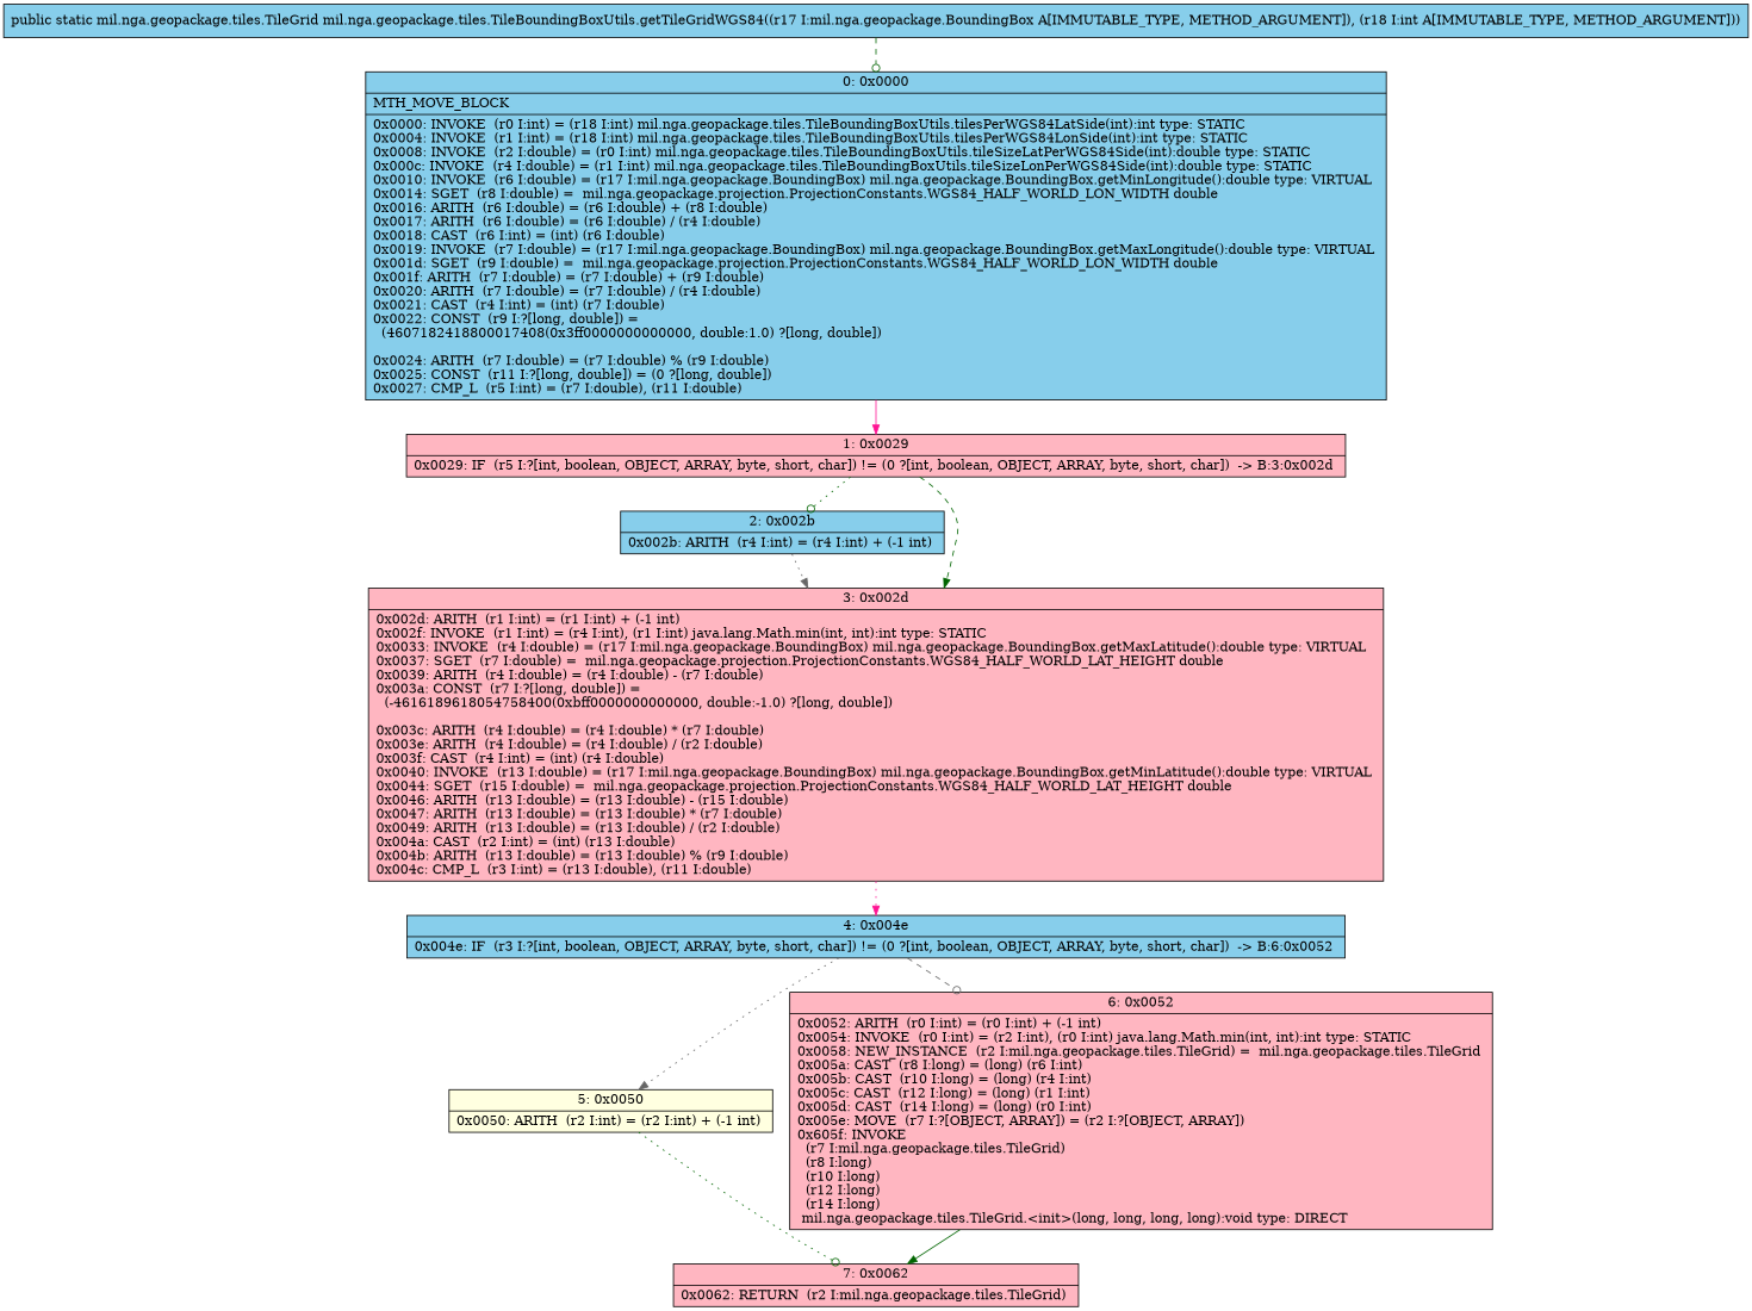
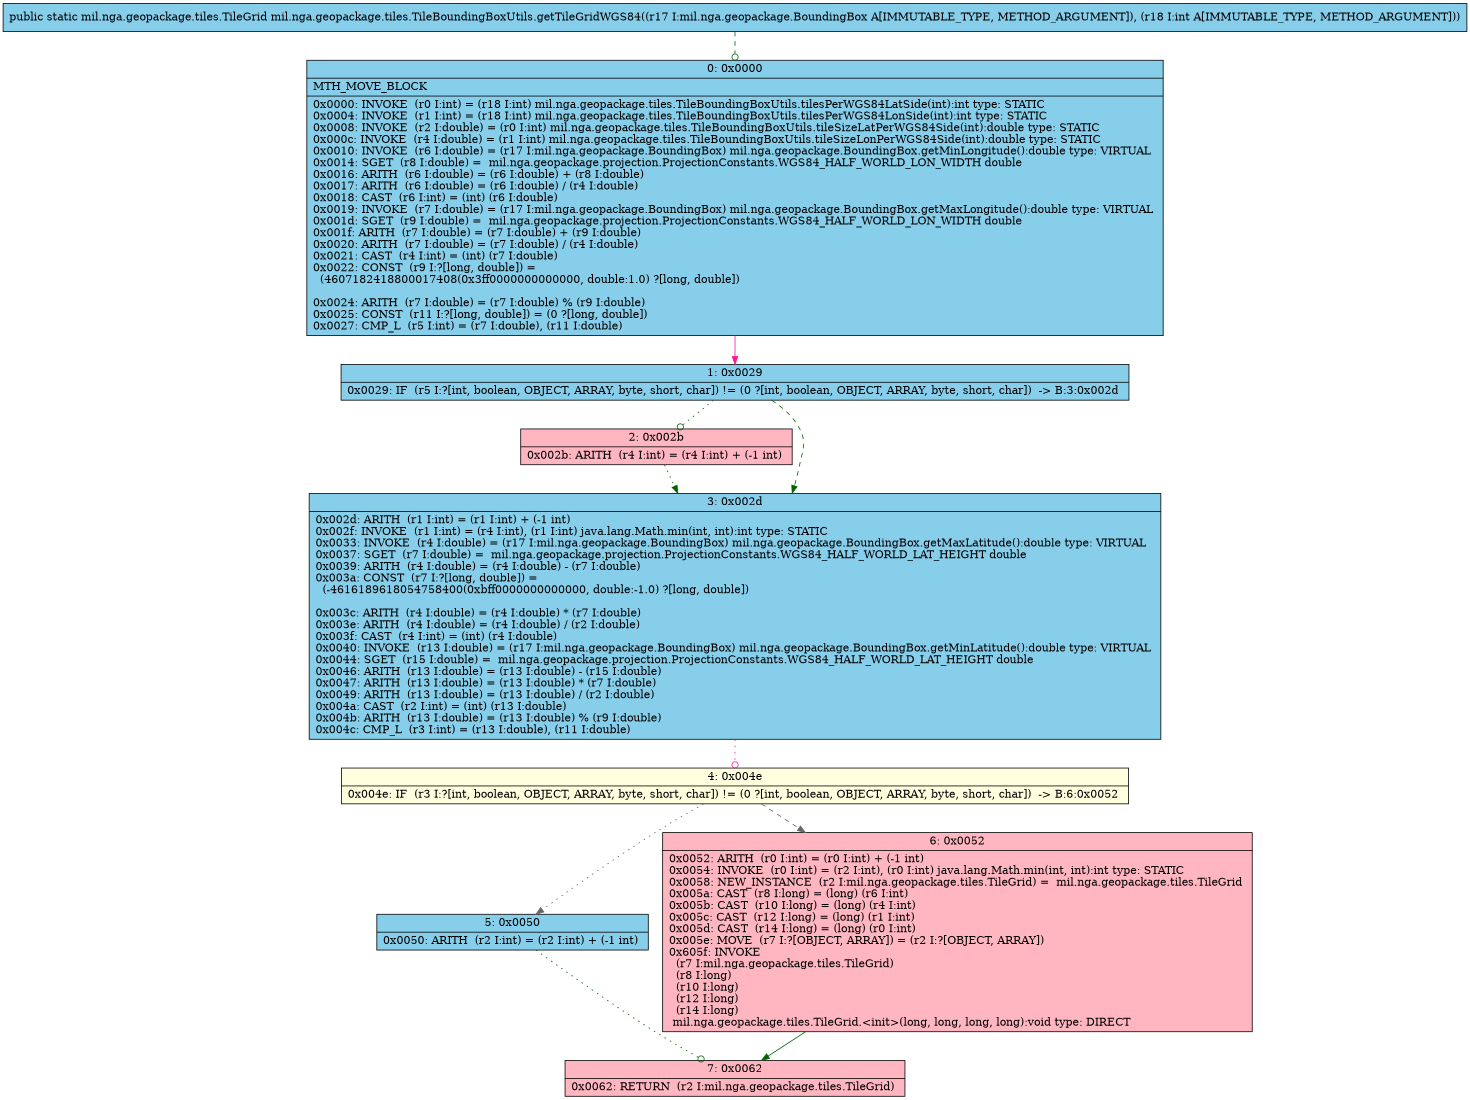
  digraph {
    fontname="DejaVu Serif"
    node [fillcolor=skyblue fontname="DejaVu Serif" shape=record style=filled]
    edge [arrowhead=normal color=darkgreen fontname="DejaVu Serif" style=dotted]
    n1 [label="{0\:\ 0x0000|MTH_MOVE_BLOCK\l|0x0000: INVOKE  (r0 I:int) = (r18 I:int) mil.nga.geopackage.tiles.TileBoundingBoxUtils.tilesPerWGS84LatSide(int):int type: STATIC \l0x0004: INVOKE  (r1 I:int) = (r18 I:int) mil.nga.geopackage.tiles.TileBoundingBoxUtils.tilesPerWGS84LonSide(int):int type: STATIC \l0x0008: INVOKE  (r2 I:double) = (r0 I:int) mil.nga.geopackage.tiles.TileBoundingBoxUtils.tileSizeLatPerWGS84Side(int):double type: STATIC \l0x000c: INVOKE  (r4 I:double) = (r1 I:int) mil.nga.geopackage.tiles.TileBoundingBoxUtils.tileSizeLonPerWGS84Side(int):double type: STATIC \l0x0010: INVOKE  (r6 I:double) = (r17 I:mil.nga.geopackage.BoundingBox) mil.nga.geopackage.BoundingBox.getMinLongitude():double type: VIRTUAL \l0x0014: SGET  (r8 I:double) =  mil.nga.geopackage.projection.ProjectionConstants.WGS84_HALF_WORLD_LON_WIDTH double \l0x0016: ARITH  (r6 I:double) = (r6 I:double) + (r8 I:double) \l0x0017: ARITH  (r6 I:double) = (r6 I:double) \/ (r4 I:double) \l0x0018: CAST  (r6 I:int) = (int) (r6 I:double) \l0x0019: INVOKE  (r7 I:double) = (r17 I:mil.nga.geopackage.BoundingBox) mil.nga.geopackage.BoundingBox.getMaxLongitude():double type: VIRTUAL \l0x001d: SGET  (r9 I:double) =  mil.nga.geopackage.projection.ProjectionConstants.WGS84_HALF_WORLD_LON_WIDTH double \l0x001f: ARITH  (r7 I:double) = (r7 I:double) + (r9 I:double) \l0x0020: ARITH  (r7 I:double) = (r7 I:double) \/ (r4 I:double) \l0x0021: CAST  (r4 I:int) = (int) (r7 I:double) \l0x0022: CONST  (r9 I:?[long, double]) = \l  (4607182418800017408(0x3ff0000000000000, double:1.0) ?[long, double])\l \l0x0024: ARITH  (r7 I:double) = (r7 I:double) % (r9 I:double) \l0x0025: CONST  (r11 I:?[long, double]) = (0 ?[long, double]) \l0x0027: CMP_L  (r5 I:int) = (r7 I:double), (r11 I:double) \l}"]
-   n2 [fillcolor=lightpink label="{1\:\ 0x0029|0x0029: IF  (r5 I:?[int, boolean, OBJECT, ARRAY, byte, short, char]) != (0 ?[int, boolean, OBJECT, ARRAY, byte, short, char])  \-\> B:3:0x002d \l}"]
-   n3 [label="{2\:\ 0x002b|0x002b: ARITH  (r4 I:int) = (r4 I:int) + (\-1 int) \l}"]
-   n4 [fillcolor=lightpink label="{3\:\ 0x002d|0x002d: ARITH  (r1 I:int) = (r1 I:int) + (\-1 int) \l0x002f: INVOKE  (r1 I:int) = (r4 I:int), (r1 I:int) java.lang.Math.min(int, int):int type: STATIC \l0x0033: INVOKE  (r4 I:double) = (r17 I:mil.nga.geopackage.BoundingBox) mil.nga.geopackage.BoundingBox.getMaxLatitude():double type: VIRTUAL \l0x0037: SGET  (r7 I:double) =  mil.nga.geopackage.projection.ProjectionConstants.WGS84_HALF_WORLD_LAT_HEIGHT double \l0x0039: ARITH  (r4 I:double) = (r4 I:double) \- (r7 I:double) \l0x003a: CONST  (r7 I:?[long, double]) = \l  (\-4616189618054758400(0xbff0000000000000, double:\-1.0) ?[long, double])\l \l0x003c: ARITH  (r4 I:double) = (r4 I:double) * (r7 I:double) \l0x003e: ARITH  (r4 I:double) = (r4 I:double) \/ (r2 I:double) \l0x003f: CAST  (r4 I:int) = (int) (r4 I:double) \l0x0040: INVOKE  (r13 I:double) = (r17 I:mil.nga.geopackage.BoundingBox) mil.nga.geopackage.BoundingBox.getMinLatitude():double type: VIRTUAL \l0x0044: SGET  (r15 I:double) =  mil.nga.geopackage.projection.ProjectionConstants.WGS84_HALF_WORLD_LAT_HEIGHT double \l0x0046: ARITH  (r13 I:double) = (r13 I:double) \- (r15 I:double) \l0x0047: ARITH  (r13 I:double) = (r13 I:double) * (r7 I:double) \l0x0049: ARITH  (r13 I:double) = (r13 I:double) \/ (r2 I:double) \l0x004a: CAST  (r2 I:int) = (int) (r13 I:double) \l0x004b: ARITH  (r13 I:double) = (r13 I:double) % (r9 I:double) \l0x004c: CMP_L  (r3 I:int) = (r13 I:double), (r11 I:double) \l}"]
-   n5 [label="{4\:\ 0x004e|0x004e: IF  (r3 I:?[int, boolean, OBJECT, ARRAY, byte, short, char]) != (0 ?[int, boolean, OBJECT, ARRAY, byte, short, char])  \-\> B:6:0x0052 \l}"]
-   n6 [fillcolor=lightyellow label="{5\:\ 0x0050|0x0050: ARITH  (r2 I:int) = (r2 I:int) + (\-1 int) \l}"]
+   n2 [label="{1\:\ 0x0029|0x0029: IF  (r5 I:?[int, boolean, OBJECT, ARRAY, byte, short, char]) != (0 ?[int, boolean, OBJECT, ARRAY, byte, short, char])  \-\> B:3:0x002d \l}"]
+   n3 [fillcolor=lightpink label="{2\:\ 0x002b|0x002b: ARITH  (r4 I:int) = (r4 I:int) + (\-1 int) \l}"]
+   n4 [label="{3\:\ 0x002d|0x002d: ARITH  (r1 I:int) = (r1 I:int) + (\-1 int) \l0x002f: INVOKE  (r1 I:int) = (r4 I:int), (r1 I:int) java.lang.Math.min(int, int):int type: STATIC \l0x0033: INVOKE  (r4 I:double) = (r17 I:mil.nga.geopackage.BoundingBox) mil.nga.geopackage.BoundingBox.getMaxLatitude():double type: VIRTUAL \l0x0037: SGET  (r7 I:double) =  mil.nga.geopackage.projection.ProjectionConstants.WGS84_HALF_WORLD_LAT_HEIGHT double \l0x0039: ARITH  (r4 I:double) = (r4 I:double) \- (r7 I:double) \l0x003a: CONST  (r7 I:?[long, double]) = \l  (\-4616189618054758400(0xbff0000000000000, double:\-1.0) ?[long, double])\l \l0x003c: ARITH  (r4 I:double) = (r4 I:double) * (r7 I:double) \l0x003e: ARITH  (r4 I:double) = (r4 I:double) \/ (r2 I:double) \l0x003f: CAST  (r4 I:int) = (int) (r4 I:double) \l0x0040: INVOKE  (r13 I:double) = (r17 I:mil.nga.geopackage.BoundingBox) mil.nga.geopackage.BoundingBox.getMinLatitude():double type: VIRTUAL \l0x0044: SGET  (r15 I:double) =  mil.nga.geopackage.projection.ProjectionConstants.WGS84_HALF_WORLD_LAT_HEIGHT double \l0x0046: ARITH  (r13 I:double) = (r13 I:double) \- (r15 I:double) \l0x0047: ARITH  (r13 I:double) = (r13 I:double) * (r7 I:double) \l0x0049: ARITH  (r13 I:double) = (r13 I:double) \/ (r2 I:double) \l0x004a: CAST  (r2 I:int) = (int) (r13 I:double) \l0x004b: ARITH  (r13 I:double) = (r13 I:double) % (r9 I:double) \l0x004c: CMP_L  (r3 I:int) = (r13 I:double), (r11 I:double) \l}"]
+   n5 [fillcolor=lightyellow label="{4\:\ 0x004e|0x004e: IF  (r3 I:?[int, boolean, OBJECT, ARRAY, byte, short, char]) != (0 ?[int, boolean, OBJECT, ARRAY, byte, short, char])  \-\> B:6:0x0052 \l}"]
+   n6 [label="{5\:\ 0x0050|0x0050: ARITH  (r2 I:int) = (r2 I:int) + (\-1 int) \l}"]
    n7 [fillcolor=lightpink label="{6\:\ 0x0052|0x0052: ARITH  (r0 I:int) = (r0 I:int) + (\-1 int) \l0x0054: INVOKE  (r0 I:int) = (r2 I:int), (r0 I:int) java.lang.Math.min(int, int):int type: STATIC \l0x0058: NEW_INSTANCE  (r2 I:mil.nga.geopackage.tiles.TileGrid) =  mil.nga.geopackage.tiles.TileGrid \l0x005a: CAST  (r8 I:long) = (long) (r6 I:int) \l0x005b: CAST  (r10 I:long) = (long) (r4 I:int) \l0x005c: CAST  (r12 I:long) = (long) (r1 I:int) \l0x005d: CAST  (r14 I:long) = (long) (r0 I:int) \l0x005e: MOVE  (r7 I:?[OBJECT, ARRAY]) = (r2 I:?[OBJECT, ARRAY]) \l0x605f: INVOKE  \l  (r7 I:mil.nga.geopackage.tiles.TileGrid)\l  (r8 I:long)\l  (r10 I:long)\l  (r12 I:long)\l  (r14 I:long)\l mil.nga.geopackage.tiles.TileGrid.\<init\>(long, long, long, long):void type: DIRECT \l}"]
    n8 [fillcolor=lightpink label="{7\:\ 0x0062|0x0062: RETURN  (r2 I:mil.nga.geopackage.tiles.TileGrid) \l}"]
    n9 [label="{public static mil.nga.geopackage.tiles.TileGrid mil.nga.geopackage.tiles.TileBoundingBoxUtils.getTileGridWGS84((r17 I:mil.nga.geopackage.BoundingBox A[IMMUTABLE_TYPE, METHOD_ARGUMENT]), (r18 I:int A[IMMUTABLE_TYPE, METHOD_ARGUMENT])) }"]
    n1 -> n2 [color=deeppink style=solid]
    n2 -> n3 [arrowhead=odot]
    n2 -> n4 [style=dashed]
-   n3 -> n4 [color=gray40]
-   n4 -> n5 [color=deeppink]
+   n3 -> n4
+   n4 -> n5 [arrowhead=odot color=deeppink]
    n5 -> n6 [color=gray40]
-   n5 -> n7 [arrowhead=odot color=gray40 style=dashed]
+   n5 -> n7 [color=gray40 style=dashed]
    n6 -> n8 [arrowhead=odot]
    n7 -> n8 [style=solid]
    n9 -> n1 [arrowhead=odot style=dashed]
  }
